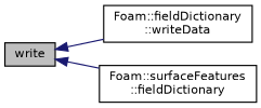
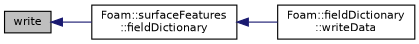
  digraph {
    rankdir=LR
    node [color=black fontname=Helvetica fontsize=10 shape=record]
    edge [color=midnightblue dir=back fontname=Helvetica fontsize=10 labelfontname=Helvetica labelfontsize=10 style=solid]
    n1 [fillcolor=grey75 fontcolor=black height=0.2 label=write style=filled width=0.4]
    n2 [height=0.2 label="Foam::fieldDictionary\l::writeData" width=0.4]
    n3 [height=0.2 label="Foam::surfaceFeatures\l::fieldDictionary" width=0.4]
-   n1 -> n2
+   n3 -> n2
    n1 -> n3
  }
